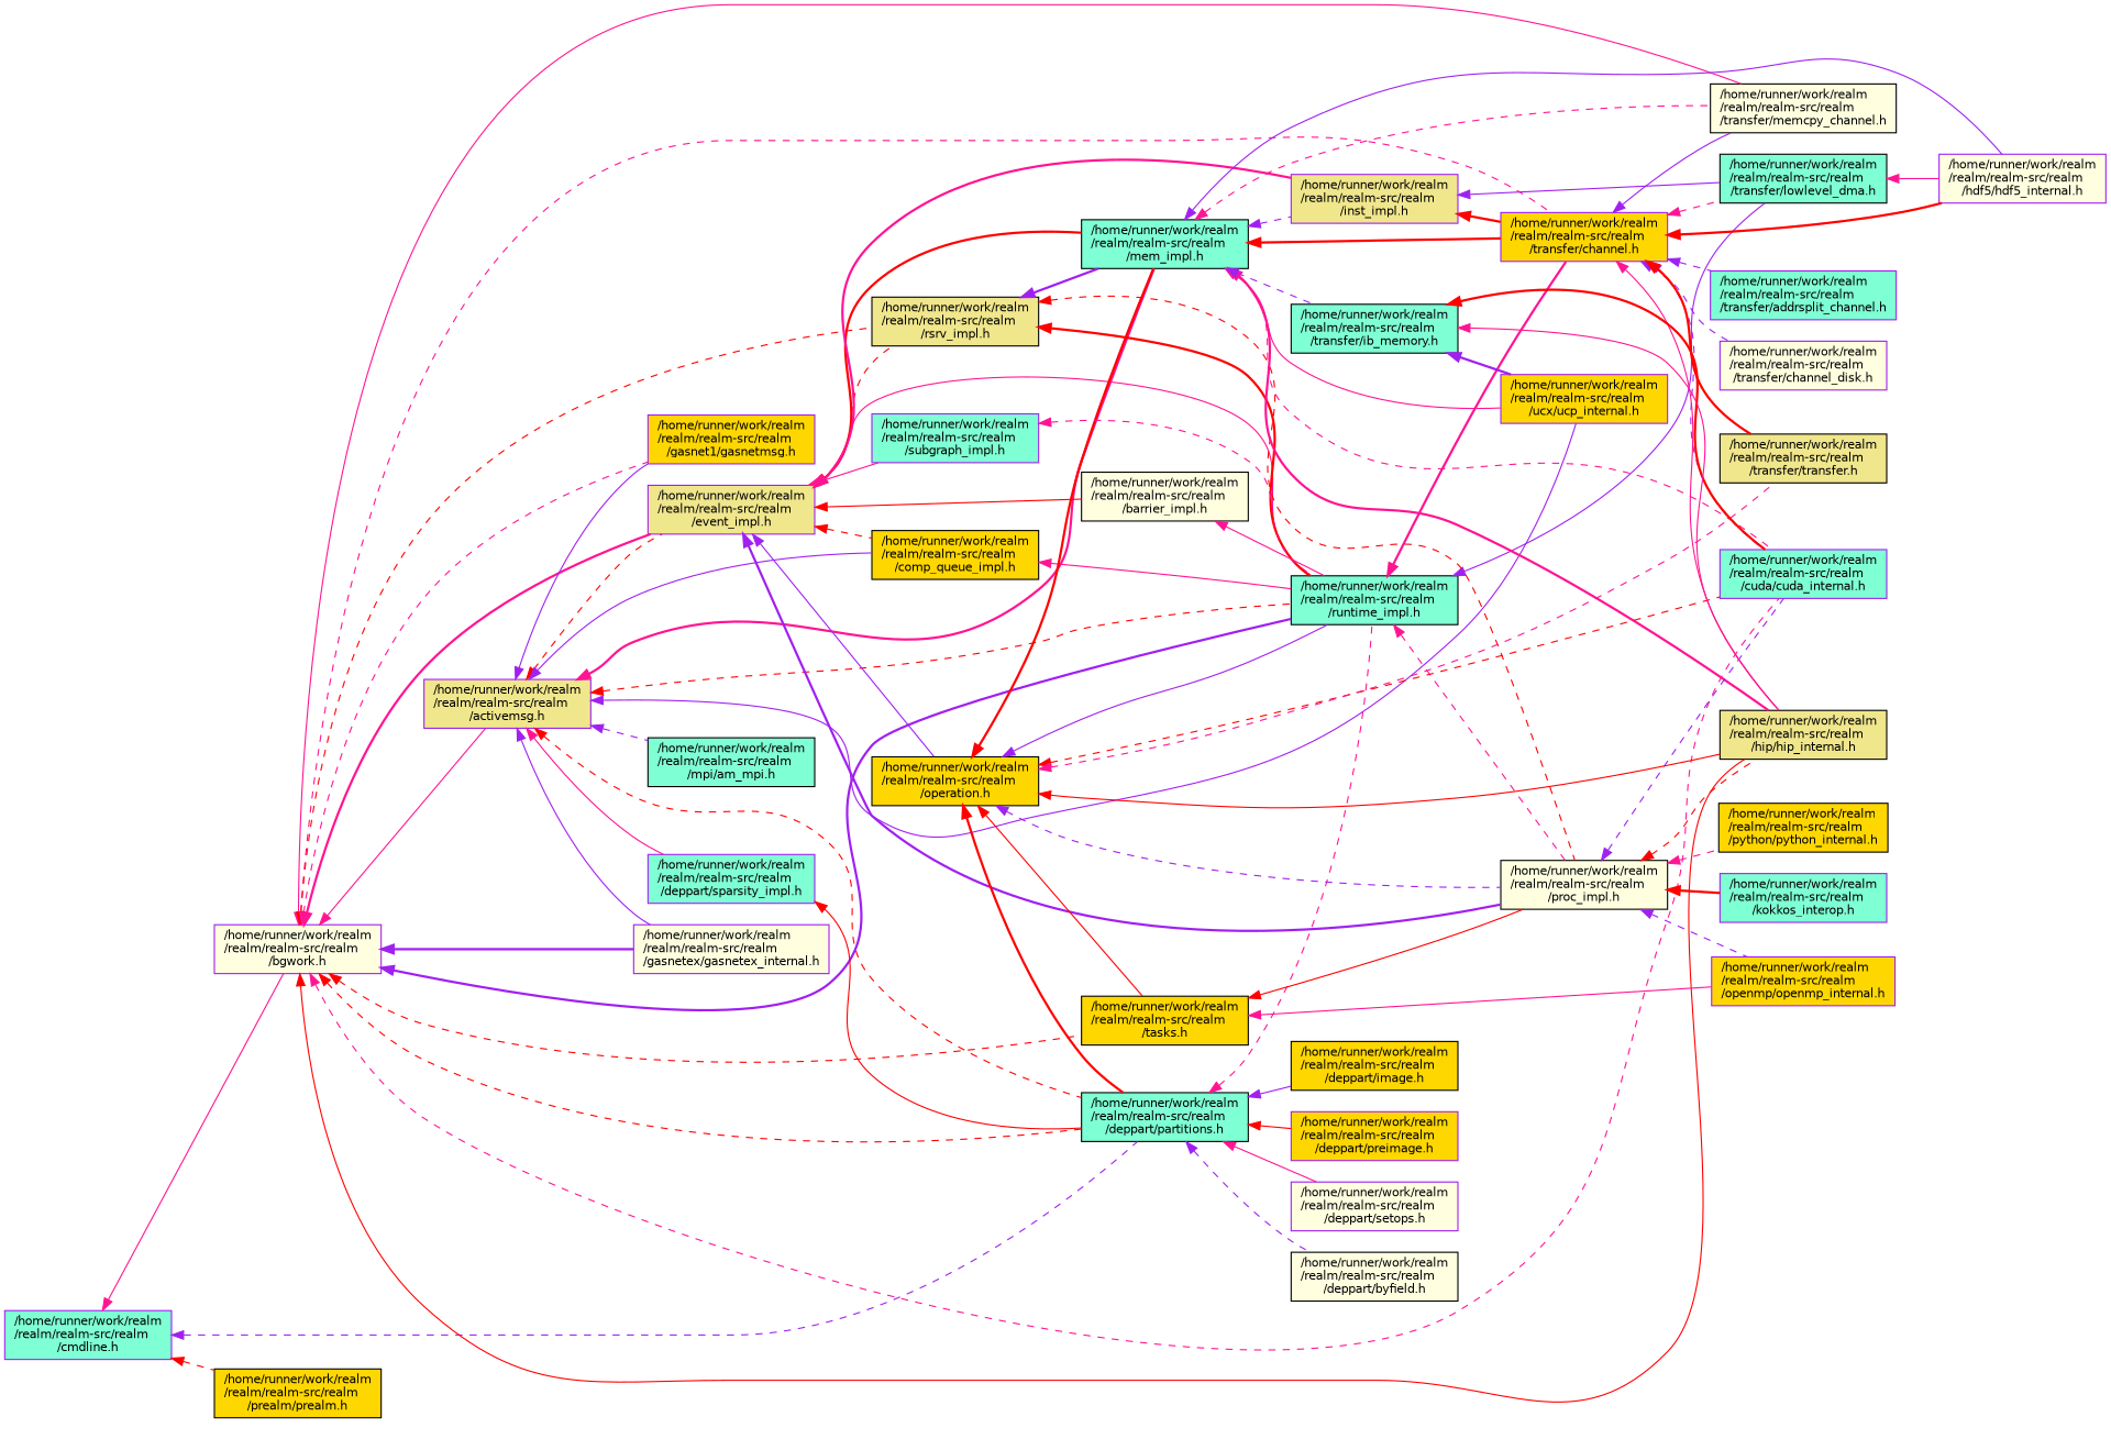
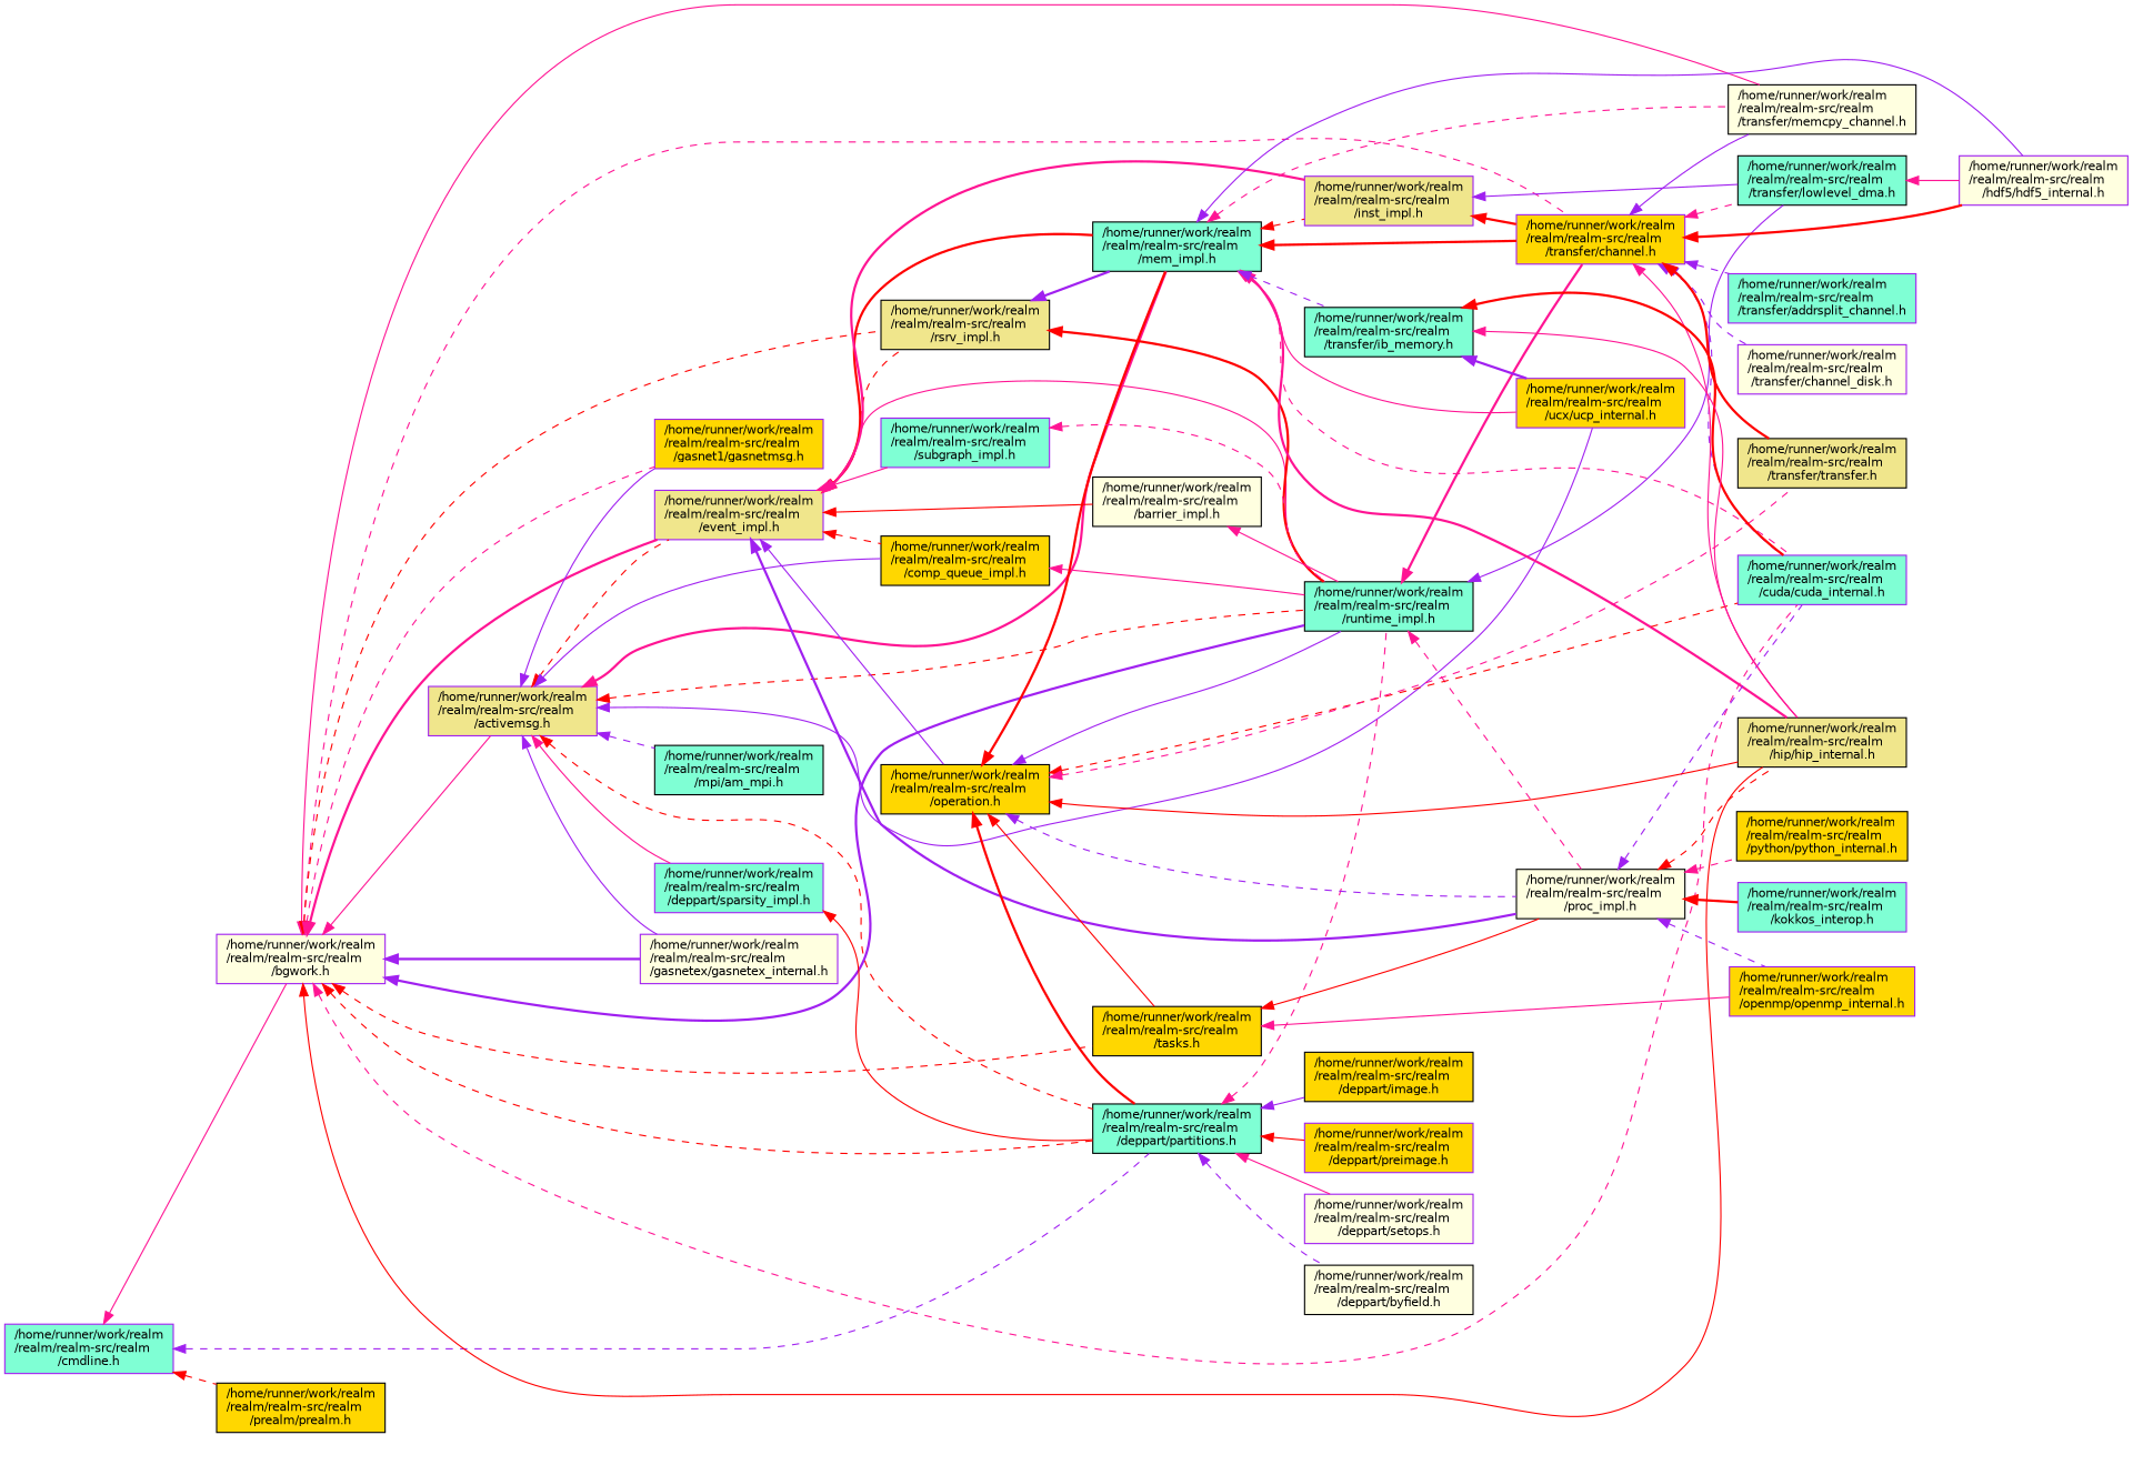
  digraph {
    rankdir=LR
    node [color=purple fillcolor=aquamarine fontname=Helvetica fontsize=10 shape=box style=filled]
    edge [color=deeppink dir=back fontname=Helvetica fontsize=10 labelfontname=Helvetica labelfontsize=10 style=dashed]
    n1 [fontcolor=black height=0.2 label="/home/runner/work/realm\l/realm/realm-src/realm\l/cmdline.h" width=0.4]
    n2 [fillcolor=lightyellow height=0.2 label="/home/runner/work/realm\l/realm/realm-src/realm\l/bgwork.h" width=0.4]
    n3 [color=black height=0.2 label="/home/runner/work/realm\l/realm/realm-src/realm\l/deppart/partitions.h" width=0.4]
    n4 [color=black fillcolor=gold height=0.2 label="/home/runner/work/realm\l/realm/realm-src/realm\l/prealm/prealm.h" width=0.4]
    n5 [fillcolor=khaki height=0.2 label="/home/runner/work/realm\l/realm/realm-src/realm\l/activemsg.h" width=0.4]
    n6 [color=black height=0.2 label="/home/runner/work/realm\l/realm/realm-src/realm\l/runtime_impl.h" width=0.4]
    n7 [height=0.2 label="/home/runner/work/realm\l/realm/realm-src/realm\l/cuda/cuda_internal.h" width=0.4]
    n8 [color=black fillcolor=khaki height=0.2 label="/home/runner/work/realm\l/realm/realm-src/realm\l/hip/hip_internal.h" width=0.4]
    n9 [fillcolor=gold height=0.2 label="/home/runner/work/realm\l/realm/realm-src/realm\l/transfer/channel.h" width=0.4]
    n10 [color=black fillcolor=lightyellow height=0.2 label="/home/runner/work/realm\l/realm/realm-src/realm\l/transfer/memcpy_channel.h" width=0.4]
    n11 [fillcolor=khaki height=0.2 label="/home/runner/work/realm\l/realm/realm-src/realm\l/event_impl.h" width=0.4]
    n12 [color=black fillcolor=gold height=0.2 label="/home/runner/work/realm\l/realm/realm-src/realm\l/tasks.h" width=0.4]
    n13 [color=black fillcolor=khaki height=0.2 label="/home/runner/work/realm\l/realm/realm-src/realm\l/rsrv_impl.h" width=0.4]
    n14 [fillcolor=gold height=0.2 label="/home/runner/work/realm\l/realm/realm-src/realm\l/gasnet1/gasnetmsg.h" width=0.4]
    n15 [fillcolor=lightyellow height=0.2 label="/home/runner/work/realm\l/realm/realm-src/realm\l/gasnetex/gasnetex_internal.h" width=0.4]
    n16 [color=black fillcolor=lightyellow height=0.2 label="/home/runner/work/realm\l/realm/realm-src/realm\l/deppart/byfield.h" width=0.4]
    n17 [color=black fillcolor=gold height=0.2 label="/home/runner/work/realm\l/realm/realm-src/realm\l/deppart/image.h" width=0.4]
    n18 [fillcolor=gold height=0.2 label="/home/runner/work/realm\l/realm/realm-src/realm\l/deppart/preimage.h" width=0.4]
    n19 [fillcolor=lightyellow height=0.2 label="/home/runner/work/realm\l/realm/realm-src/realm\l/deppart/setops.h" width=0.4]
    n20 [color=black fillcolor=gold height=0.2 label="/home/runner/work/realm\l/realm/realm-src/realm\l/comp_queue_impl.h" width=0.4]
    n21 [height=0.2 label="/home/runner/work/realm\l/realm/realm-src/realm\l/deppart/sparsity_impl.h" width=0.4]
    n22 [color=black height=0.2 label="/home/runner/work/realm\l/realm/realm-src/realm\l/mem_impl.h" width=0.4]
    n23 [fillcolor=gold height=0.2 label="/home/runner/work/realm\l/realm/realm-src/realm\l/ucx/ucp_internal.h" width=0.4]
    n24 [color=black height=0.2 label="/home/runner/work/realm\l/realm/realm-src/realm\l/mpi/am_mpi.h" width=0.4]
    n25 [color=black fillcolor=lightyellow height=0.2 label="/home/runner/work/realm\l/realm/realm-src/realm\l/proc_impl.h" width=0.4]
    n26 [color=black height=0.2 label="/home/runner/work/realm\l/realm/realm-src/realm\l/transfer/lowlevel_dma.h" width=0.4]
    n27 [fillcolor=lightyellow height=0.2 label="/home/runner/work/realm\l/realm/realm-src/realm\l/hdf5/hdf5_internal.h" width=0.4]
    n28 [height=0.2 label="/home/runner/work/realm\l/realm/realm-src/realm\l/transfer/addrsplit_channel.h" width=0.4]
    n29 [fillcolor=lightyellow height=0.2 label="/home/runner/work/realm\l/realm/realm-src/realm\l/transfer/channel_disk.h" width=0.4]
    n30 [color=black fillcolor=khaki height=0.2 label="/home/runner/work/realm\l/realm/realm-src/realm\l/transfer/transfer.h" width=0.4]
    n31 [color=black fillcolor=lightyellow height=0.2 label="/home/runner/work/realm\l/realm/realm-src/realm\l/barrier_impl.h" width=0.4]
    n32 [fillcolor=khaki height=0.2 label="/home/runner/work/realm\l/realm/realm-src/realm\l/inst_impl.h" width=0.4]
    n33 [color=black fillcolor=gold height=0.2 label="/home/runner/work/realm\l/realm/realm-src/realm\l/operation.h" width=0.4]
    n34 [height=0.2 label="/home/runner/work/realm\l/realm/realm-src/realm\l/subgraph_impl.h" width=0.4]
    n35 [fillcolor=gold height=0.2 label="/home/runner/work/realm\l/realm/realm-src/realm\l/openmp/openmp_internal.h" width=0.4]
    n36 [color=black height=0.2 label="/home/runner/work/realm\l/realm/realm-src/realm\l/transfer/ib_memory.h" width=0.4]
    n37 [height=0.2 label="/home/runner/work/realm\l/realm/realm-src/realm\l/kokkos_interop.h" width=0.4]
    n38 [color=black fillcolor=gold height=0.2 label="/home/runner/work/realm\l/realm/realm-src/realm\l/python/python_internal.h" width=0.4]
    n1 -> n2 [style=solid]
    n1 -> n3 [color=purple]
    n1 -> n4 [color=red]
    n2 -> n3 [color=red]
    n2 -> n5 [style=solid]
    n2 -> n6 [color=purple style=bold]
    n2 -> n7
    n2 -> n8 [color=red style=solid]
    n2 -> n9
    n2 -> n10 [style=solid]
    n2 -> n11 [style=bold]
    n2 -> n12 [color=red]
    n2 -> n13 [color=red]
    n2 -> n14
    n2 -> n15 [color=purple style=bold]
    n3 -> n6
    n3 -> n16 [color=purple]
    n3 -> n17 [color=purple style=solid]
    n3 -> n18 [color=red style=solid]
    n3 -> n19 [style=solid]
    n5 -> n3 [color=red]
    n5 -> n6 [color=red]
    n5 -> n11 [color=red]
    n5 -> n14 [color=purple style=solid]
    n5 -> n15 [color=purple style=solid]
    n5 -> n20 [color=purple style=solid]
    n5 -> n21 [style=solid]
    n5 -> n22 [style=bold]
    n5 -> n23 [color=purple style=solid]
    n5 -> n24 [color=purple]
    n6 -> n9 [style=bold]
    n6 -> n25
    n6 -> n26 [color=purple style=solid]
    n9 -> n7 [color=purple]
    n9 -> n8 [style=solid]
    n9 -> n10 [color=purple style=solid]
    n9 -> n26
    n9 -> n27 [color=red style=bold]
    n9 -> n28 [color=purple]
    n9 -> n29 [color=purple]
    n9 -> n30 [color=red style=bold]
    n11 -> n6 [style=solid]
    n11 -> n13 [color=red]
    n11 -> n20 [color=red]
    n11 -> n22 [color=red style=bold]
    n11 -> n25 [color=purple style=bold]
    n11 -> n31 [color=red style=solid]
    n11 -> n32 [style=bold]
    n11 -> n33 [color=purple style=solid]
    n11 -> n34 [style=solid]
    n12 -> n25 [color=red style=solid]
    n12 -> n35 [style=solid]
    n13 -> n6 [color=red style=bold]
    n13 -> n22 [color=purple style=bold]
-   n13 -> n25 [color=red]
    n20 -> n6 [style=solid]
    n21 -> n3 [color=red style=solid]
    n22 -> n7
    n22 -> n8 [style=bold]
    n22 -> n9 [color=red style=bold]
    n22 -> n10
    n22 -> n23 [style=solid]
    n22 -> n27 [color=purple style=solid]
-   n22 -> n32 [color=purple]
+   n22 -> n32 [color=red]
    n22 -> n36 [color=purple]
    n25 -> n7 [color=purple]
    n25 -> n8 [color=red]
    n25 -> n35 [color=purple]
    n25 -> n37 [color=red style=bold]
    n25 -> n38
    n26 -> n27 [style=solid]
    n31 -> n6 [style=solid]
    n32 -> n9 [color=red style=bold]
    n32 -> n26 [color=purple style=solid]
    n33 -> n3 [color=red style=bold]
    n33 -> n6 [color=purple style=solid]
    n33 -> n7 [color=red]
    n33 -> n8 [color=red style=solid]
    n33 -> n12 [color=red style=solid]
    n33 -> n22 [color=red style=bold]
    n33 -> n25 [color=purple]
    n33 -> n30
    n34 -> n6
    n36 -> n7 [color=red style=bold]
    n36 -> n8 [style=solid]
    n36 -> n23 [color=purple style=bold]
  }
